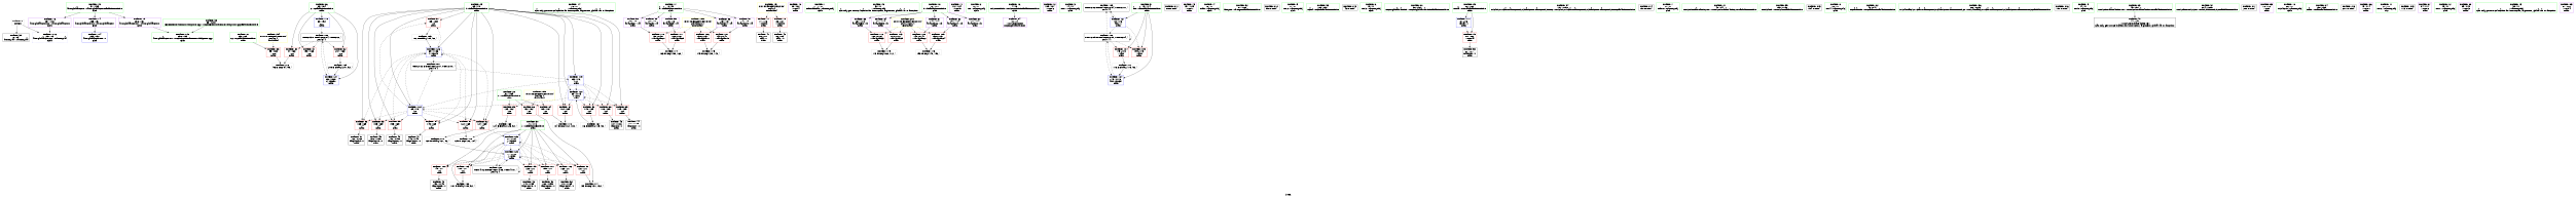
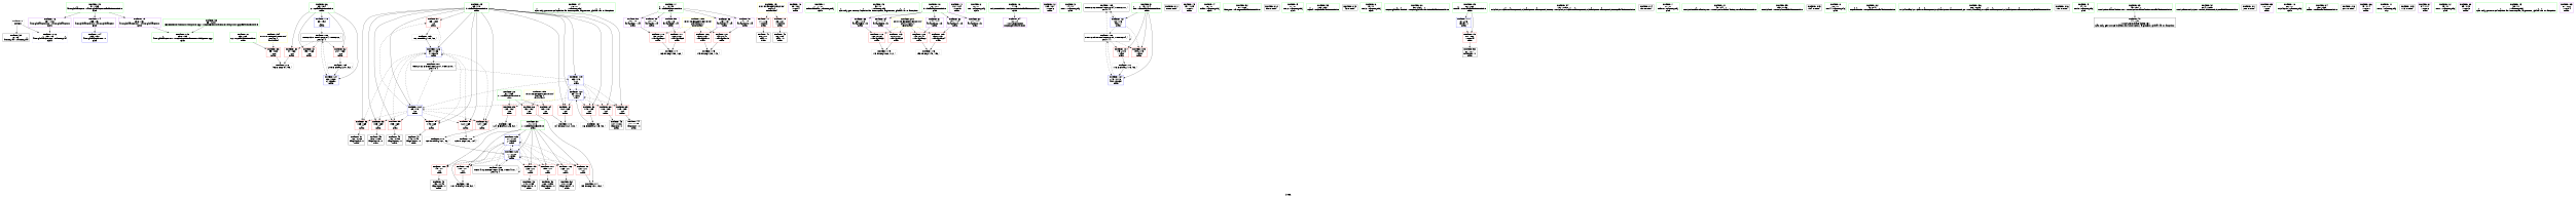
  digraph {
    label=SVFG
    node [color=green shape=record]
    edge [style=solid]
    n1 [color=grey label="{NodeID: 0\nNullPtr}"]
    n2 [color=black label="{NodeID: 39\n2\<--3\ndummyVal\<--dummyVal\n}"]
    n3 [color=blue label="{NodeID: 116\n237\<--3\nllvm.global_ctors_2\<--dummyVal\nGlob }" style=dotted]
    n4 [color=black label="{NodeID: 180\nMR_6V_3 = PHI(MR_6V_4, MR_6V_2, )\npts\{64 \}\n}"]
    n5 [color=red label="{NodeID: 80\n94\<--63\n\<--c\nmain\n}"]
    n6 [color=red label="{NodeID: 81\n193\<--63\n\<--c\nmain\n}"]
    n7 [color=red label="{NodeID: 82\n207\<--63\n\<--c\nmain\n}"]
    n8 [color=blue label="{NodeID: 127\n63\<--208\nc\<--inc50\nmain\n}"]
    n9 [color=grey label="{NodeID: 176\n96 = cmp(94, 95, )\n}"]
    n10 [color=grey label="{NodeID: 169\n208 = Binary(207, 92, )\n}"]
    n11 [color=red label="{NodeID: 97\n185\<--69\n\<--i\nmain\n}"]
    n12 [color=grey label="{NodeID: 165\n186 = Binary(185, 92, )\n}"]
    n13 [color=blue label="{NodeID: 126\n69\<--186\ni\<--inc42\nmain\n}"]
    n14 [color=black label="{NodeID: 181\nMR_12V_2 = PHI(MR_12V_7, MR_12V_1, )\npts\{70 \}\n}"]
    n15 [color=red label="{NodeID: 91\n122\<--69\n\<--i\nmain\n}"]
    n16 [color=red label="{NodeID: 92\n127\<--69\n\<--i\nmain\n}"]
    n17 [color=red label="{NodeID: 93\n135\<--69\n\<--i\nmain\n}"]
    n18 [color=red label="{NodeID: 94\n145\<--69\n\<--i\nmain\n}"]
    n19 [color=red label="{NodeID: 95\n155\<--69\n\<--i\nmain\n}"]
    n20 [color=red label="{NodeID: 96\n165\<--69\n\<--i\nmain\n}"]
    n21 [label="{NodeID: 14\n76\<--1\n\<--dummyObj\nCan only get source location for instruction, argument, global var or function.}"]
    n22 [color=yellow label="{NodeID: 194\n8V_1 = ENCHI(MR_8V_0)\npts\{66 \}\nFun[main]}" style=double]
    n23 [color=red label="{NodeID: 83\n95\<--65\n\<--cc\nmain\n}"]
    n24 [color=red label="{NodeID: 111\n162\<--161\n\<--arrayidx29\nmain\n}"]
    n25 [color=grey label="{NodeID: 174\n163 = cmp(158, 162, )\n}"]
    n26 [label="{NodeID: 28\n67\<--68\nt\<--t_field_insensitive\nmain\n}"]
    n27 [color=red label="{NodeID: 84\n103\<--67\n\<--t\nmain\n}"]
    n28 [color=red label="{NodeID: 85\n123\<--67\n\<--t\nmain\n}"]
    n29 [color=red label="{NodeID: 86\n132\<--67\n\<--t\nmain\n}"]
    n30 [color=grey label="{NodeID: 172\n104 = cmp(102, 103, )\n}"]
    n31 [color=grey label="{NodeID: 168\n124 = Binary(123, 92, )\n}"]
    n32 [color=grey label="{NodeID: 177\n133 = cmp(131, 132, )\n}"]
    n33 [color=grey label="{NodeID: 178\n125 = cmp(122, 124, )\n}"]
    n34 [color=blue label="{NodeID: 125\n71\<--181\nj\<--inc39\nmain\n}"]
    n35 [color=red label="{NodeID: 98\n131\<--71\n\<--j\nmain\n}"]
    n36 [color=red label="{NodeID: 99\n139\<--71\n\<--j\nmain\n}"]
    n37 [color=red label="{NodeID: 100\n149\<--71\n\<--j\nmain\n}"]
    n38 [color=red label="{NodeID: 101\n159\<--71\n\<--j\nmain\n}"]
    n39 [color=red label="{NodeID: 102\n169\<--71\n\<--j\nmain\n}"]
    n40 [color=red label="{NodeID: 103\n180\<--71\n\<--j\nmain\n}"]
    n41 [color=blue label="{NodeID: 123\n71\<--128\nj\<--add\nmain\n}"]
    n42 [color=black label="{NodeID: 182\nMR_14V_2 = PHI(MR_14V_3, MR_14V_1, )\npts\{72 \}\n}"]
    n43 [color=black label="{NodeID: 46\n140\<--139\nidxprom18\<--\nmain\n}"]
    n44 [color=black label="{NodeID: 48\n150\<--149\nidxprom23\<--\nmain\n}"]
    n45 [color=black label="{NodeID: 50\n160\<--159\nidxprom28\<--\nmain\n}"]
    n46 [color=black label="{NodeID: 52\n170\<--169\nidxprom34\<--\nmain\n}"]
    n47 [color=grey label="{NodeID: 166\n181 = Binary(180, 92, )\n}"]
    n48 [color=black label="{NodeID: 42\n86\<--83\ncall1\<--\nmain\n}"]
    n49 [color=purple label="{NodeID: 56\n137\<--8\narrayidx17\<--a\nmain\n}"]
    n50 [color=red label="{NodeID: 106\n138\<--137\n\<--arrayidx17\nmain\n}"]
    n51 [color=grey label="{NodeID: 175\n143 = cmp(138, 142, )\n}"]
    n52 [color=purple label="{NodeID: 70\n98\<--22\n\<--.str.4\nmain\n}"]
    n53 [color=grey label="{NodeID: 167\n116 = Binary(115, 92, )\n}"]
    n54 [color=blue label="{NodeID: 120\n69\<--116\ni\<--inc\nmain\n}"]
    n55 [color=red label="{NodeID: 87\n102\<--69\n\<--i\nmain\n}"]
    n56 [color=red label="{NodeID: 88\n106\<--69\n\<--i\nmain\n}"]
    n57 [color=red label="{NodeID: 89\n109\<--69\n\<--i\nmain\n}"]
    n58 [color=red label="{NodeID: 90\n115\<--69\n\<--i\nmain\n}"]
    n59 [color=blue label="{NodeID: 122\n69\<--76\ni\<--\nmain\n}"]
    n60 [color=black label="{NodeID: 43\n107\<--106\nidxprom\<--\nmain\n}"]
    n61 [color=black label="{NodeID: 44\n110\<--109\nidxprom7\<--\nmain\n}"]
    n62 [label="{NodeID: 1\n7\<--1\n__dso_handle\<--dummyObj\nGlob }"]
    n63 [color=blue label="{NodeID: 119\n69\<--76\ni\<--\nmain\n}"]
    n64 [label="{NodeID: 15\n92\<--1\n\<--dummyObj\nCan only get source location for instruction, argument, global var or function.}"]
    n65 [color=yellow label="{NodeID: 195\n10V_1 = ENCHI(MR_10V_0)\npts\{68 \}\nFun[main]}" style=double]
    n66 [color=red label="{NodeID: 112\n168\<--167\n\<--arrayidx33\nmain\n}"]
    n67 [color=grey label="{NodeID: 179\n173 = cmp(168, 172, )\n}"]
    n68 [label="{NodeID: 29\n69\<--70\ni\<--i_field_insensitive\nmain\n}"]
    n69 [color=grey label="{NodeID: 170\n128 = Binary(127, 92, )\n}"]
    n70 [color=black label="{NodeID: 45\n136\<--135\nidxprom16\<--\nmain\n}"]
    n71 [color=black label="{NodeID: 47\n146\<--145\nidxprom21\<--\nmain\n}"]
    n72 [color=black label="{NodeID: 49\n156\<--155\nidxprom26\<--\nmain\n}"]
    n73 [color=black label="{NodeID: 51\n166\<--165\nidxprom32\<--\nmain\n}"]
    n74 [color=purple label="{NodeID: 57\n141\<--8\narrayidx19\<--a\nmain\n}"]
    n75 [color=red label="{NodeID: 107\n142\<--141\n\<--arrayidx19\nmain\n}"]
    n76 [color=purple label="{NodeID: 71\n112\<--24\n\<--.str.5\nmain\n}"]
    n77 [label="{NodeID: 2\n12\<--1\n.str\<--dummyObj\nGlob }"]
    n78 [label="{NodeID: 16\n4\<--6\n_ZStL8__ioinit\<--_ZStL8__ioinit_field_insensitive\nGlob }"]
    n79 [color=purple label="{NodeID: 54\n42\<--4\n\<--_ZStL8__ioinit\n__cxx_global_var_init\n}"]
    n80 [color=red label="{NodeID: 113\n172\<--171\n\<--arrayidx35\nmain\n}"]
    n81 [label="{NodeID: 30\n71\<--72\nj\<--j_field_insensitive\nmain\n}"]
    n82 [color=purple label="{NodeID: 58\n157\<--8\narrayidx27\<--a\nmain\n}"]
    n83 [color=red label="{NodeID: 110\n158\<--157\n\<--arrayidx27\nmain\n}"]
    n84 [color=purple label="{NodeID: 72\n189\<--27\n\<--.str.6\nmain\n}"]
    n85 [label="{NodeID: 3\n14\<--1\n.str.1\<--dummyObj\nGlob }"]
    n86 [color=black label="{NodeID: 183\nMR_16V_2 = PHI(MR_16V_4, MR_16V_1, )\npts\{74 \}\n}"]
    n87 [color=blue label="{NodeID: 121\n73\<--76\nans\<--\nmain\n}"]
    n88 [color=red label="{NodeID: 105\n199\<--73\n\<--ans\nmain\n}"]
    n89 [color=black label="{NodeID: 186\nMR_16V_5 = PHI(MR_16V_7, MR_16V_4, )\npts\{74 \}\n}"]
    n90 [color=red label="{NodeID: 104\n175\<--73\n\<--ans\nmain\n}"]
    n91 [color=blue label="{NodeID: 124\n73\<--176\nans\<--inc37\nmain\n}"]
    n92 [label="{NodeID: 17\n8\<--9\na\<--a_field_insensitive\nGlob }"]
    n93 [color=purple label="{NodeID: 55\n108\<--8\narrayidx\<--a\nmain\n}"]
    n94 [color=purple label="{NodeID: 59\n161\<--8\narrayidx29\<--a\nmain\n}"]
    n95 [color=blue label="{NodeID: 114\n235\<--32\nllvm.global_ctors_0\<--\nGlob }"]
    n96 [label="{NodeID: 31\n73\<--74\nans\<--ans_field_insensitive\nmain\n}"]
    n97 [color=grey label="{NodeID: 171\n176 = Binary(175, 92, )\n}"]
    n98 [color=black label="{NodeID: 211\n88 = PHI()\n}"]
    n99 [color=purple label="{NodeID: 73\n197\<--29\n\<--.str.7\nmain\n}"]
    n100 [label="{NodeID: 4\n16\<--1\nstdin\<--dummyObj\nGlob }"]
    n101 [label="{NodeID: 18\n10\<--11\nb\<--b_field_insensitive\nGlob }"]
    n102 [color=purple label="{NodeID: 60\n111\<--10\narrayidx8\<--b\nmain\n}"]
    n103 [color=purple label="{NodeID: 61\n147\<--10\narrayidx22\<--b\nmain\n}"]
    n104 [color=purple label="{NodeID: 62\n151\<--10\narrayidx24\<--b\nmain\n}"]
    n105 [color=purple label="{NodeID: 63\n167\<--10\narrayidx33\<--b\nmain\n}"]
    n106 [color=purple label="{NodeID: 64\n171\<--10\narrayidx35\<--b\nmain\n}"]
    n107 [color=red label="{NodeID: 108\n148\<--147\n\<--arrayidx22\nmain\n}"]
    n108 [color=red label="{NodeID: 109\n152\<--151\n\<--arrayidx24\nmain\n}"]
    n109 [color=grey label="{NodeID: 173\n153 = cmp(148, 152, )\n}"]
    n110 [label="{NodeID: 115\n236\<--33\nllvm.global_ctors_1\<--_GLOBAL__sub_I_morriship_0_0.cpp\nGlob }"]
    n111 [label="{NodeID: 32\n81\<--82\nfreopen\<--freopen_field_insensitive\n}"]
    n112 [color=black label="{NodeID: 212\n99 = PHI()\n}"]
    n113 [color=purple label="{NodeID: 74\n235\<--31\nllvm.global_ctors_0\<--llvm.global_ctors\nGlob }"]
    n114 [label="{NodeID: 5\n17\<--1\n.str.2\<--dummyObj\nGlob }"]
    n115 [label="{NodeID: 19\n31\<--35\nllvm.global_ctors\<--llvm.global_ctors_field_insensitive\nGlob }"]
    n116 [color=purple label="{NodeID: 75\n236\<--31\nllvm.global_ctors_1\<--llvm.global_ctors\nGlob }"]
    n117 [color=purple label="{NodeID: 76\n237\<--31\nllvm.global_ctors_2\<--llvm.global_ctors\nGlob }"]
    n118 [color=yellow label="{NodeID: 199\n18V_1 = ENCHI(MR_18V_0)\npts\{90000 \}\nFun[main]}" style=double]
    n119 [label="{NodeID: 33\n89\<--90\nscanf\<--scanf_field_insensitive\n}"]
    n120 [color=black label="{NodeID: 213\n43 = PHI()\n}"]
    n121 [label="{NodeID: 6\n19\<--1\n.str.3\<--dummyObj\nGlob }"]
    n122 [label="{NodeID: 20\n36\<--37\n__cxx_global_var_init\<--__cxx_global_var_init_field_insensitive\n}"]
    n123 [color=yellow label="{NodeID: 200\n20V_1 = ENCHI(MR_20V_0)\npts\{110000 \}\nFun[main]}" style=double]
    n124 [color=blue label="{NodeID: 117\n61\<--76\nretval\<--\nmain\n}"]
    n125 [color=red label="{NodeID: 79\n211\<--61\n\<--retval\nmain\n}"]
    n126 [color=black label="{NodeID: 53\n60\<--211\nmain_ret\<--\nmain\n}"]
    n127 [label="{NodeID: 34\n191\<--192\n_ZStlsISt11char_traitsIcEERSt13basic_ostreamIcT_ES5_PKc\<--_ZStlsISt11char_traitsIcEERSt13basic_ostreamIcT_ES5_PKc_field_insensitive\n}"]
    n128 [color=black label="{NodeID: 214\n190 = PHI()\n}"]
    n129 [label="{NodeID: 7\n21\<--1\nstdout\<--dummyObj\nGlob }"]
    n130 [label="{NodeID: 21\n40\<--41\n_ZNSt8ios_base4InitC1Ev\<--_ZNSt8ios_base4InitC1Ev_field_insensitive\n}"]
    n131 [color=blue label="{NodeID: 118\n63\<--92\nc\<--\nmain\n}"]
    n132 [label="{NodeID: 35\n195\<--196\n_ZNSolsEi\<--_ZNSolsEi_field_insensitive\n}"]
    n133 [color=black label="{NodeID: 215\n194 = PHI()\n}"]
    n134 [color=red label="{NodeID: 77\n77\<--16\n\<--stdin\nmain\n}"]
    n135 [color=black label="{NodeID: 41\n80\<--77\ncall\<--\nmain\n}"]
    n136 [label="{NodeID: 8\n22\<--1\n.str.4\<--dummyObj\nGlob }"]
    n137 [label="{NodeID: 22\n46\<--47\n__cxa_atexit\<--__cxa_atexit_field_insensitive\n}"]
    n138 [label="{NodeID: 36\n202\<--203\n_ZSt4endlIcSt11char_traitsIcEERSt13basic_ostreamIT_T0_ES6_\<--_ZSt4endlIcSt11char_traitsIcEERSt13basic_ostreamIT_T0_ES6__field_insensitive\n}"]
    n139 [color=black label="{NodeID: 216\n198 = PHI()\n}"]
    n140 [color=red label="{NodeID: 78\n83\<--21\n\<--stdout\nmain\n}"]
    n141 [label="{NodeID: 9\n24\<--1\n.str.5\<--dummyObj\nGlob }"]
    n142 [label="{NodeID: 23\n45\<--51\n_ZNSt8ios_base4InitD1Ev\<--_ZNSt8ios_base4InitD1Ev_field_insensitive\n}"]
    n143 [color=black label="{NodeID: 40\n44\<--45\n\<--_ZNSt8ios_base4InitD1Ev\nCan only get source location for instruction, argument, global var or function.}"]
    n144 [label="{NodeID: 37\n204\<--205\n_ZNSolsEPFRSoS_E\<--_ZNSolsEPFRSoS_E_field_insensitive\n}"]
    n145 [color=black label="{NodeID: 217\n200 = PHI()\n}"]
    n146 [color=purple label="{NodeID: 65\n78\<--12\n\<--.str\nmain\n}"]
    n147 [label="{NodeID: 10\n26\<--1\n_ZSt4cout\<--dummyObj\nGlob }"]
    n148 [label="{NodeID: 24\n58\<--59\nmain\<--main_field_insensitive\n}"]
    n149 [label="{NodeID: 38\n33\<--231\n_GLOBAL__sub_I_morriship_0_0.cpp\<--_GLOBAL__sub_I_morriship_0_0.cpp_field_insensitive\n}"]
    n150 [color=black label="{NodeID: 218\n201 = PHI()\n}"]
    n151 [color=purple label="{NodeID: 66\n79\<--14\n\<--.str.1\nmain\n}"]
    n152 [label="{NodeID: 11\n27\<--1\n.str.6\<--dummyObj\nZSt }"]
    n153 [color=yellow label="{NodeID: 191\n2V_1 = ENCHI(MR_2V_0)\npts\{1 \}\nFun[main]}" style=double]
    n154 [label="{NodeID: 25\n61\<--62\nretval\<--retval_field_insensitive\nmain\n}"]
    n155 [color=black label="{NodeID: 219\n113 = PHI()\n}"]
    n156 [color=purple label="{NodeID: 67\n84\<--17\n\<--.str.2\nmain\n}"]
    n157 [label="{NodeID: 12\n29\<--1\n.str.7\<--dummyObj\nGlob }"]
    n158 [label="{NodeID: 26\n63\<--64\nc\<--c_field_insensitive\nmain\n}"]
    n159 [color=purple label="{NodeID: 68\n85\<--19\n\<--.str.3\nmain\n}"]
    n160 [label="{NodeID: 13\n32\<--1\n\<--dummyObj\nCan only get source location for instruction, argument, global var or function.}"]
    n161 [label="{NodeID: 27\n65\<--66\ncc\<--cc_field_insensitive\nmain\n}"]
    n162 [color=purple label="{NodeID: 69\n87\<--22\n\<--.str.4\nmain\n}"]
    n1 -> n2
    n1 -> n3
    n4 -> n5 [style=dashed]
    n4 -> n6 [style=dashed]
    n4 -> n7 [style=dashed]
    n4 -> n8 [style=dashed]
    n5 -> n9
    n7 -> n10
    n8 -> n4 [style=dashed]
    n10 -> n8
    n11 -> n12
    n12 -> n13
    n13 -> n11 [style=dashed]
    n13 -> n13 [style=dashed]
    n13 -> n14 [style=dashed]
    n13 -> n15 [style=dashed]
    n13 -> n16 [style=dashed]
    n13 -> n17 [style=dashed]
    n13 -> n18 [style=dashed]
    n13 -> n19 [style=dashed]
    n13 -> n20 [style=dashed]
    n14 -> n63 [style=dashed]
    n15 -> n33
    n16 -> n69
    n17 -> n70
    n18 -> n71
    n19 -> n72
    n20 -> n73
    n22 -> n23 [style=dashed]
    n23 -> n9
    n24 -> n25
    n26 -> n27
    n26 -> n28
    n26 -> n29
    n27 -> n30
    n28 -> n31
    n29 -> n32
    n31 -> n33
    n34 -> n34 [style=dashed]
    n34 -> n35 [style=dashed]
    n34 -> n36 [style=dashed]
    n34 -> n37 [style=dashed]
    n34 -> n38 [style=dashed]
    n34 -> n39 [style=dashed]
    n34 -> n40 [style=dashed]
    n34 -> n41 [style=dashed]
    n34 -> n42 [style=dashed]
    n35 -> n32
    n36 -> n43
    n37 -> n44
    n38 -> n45
    n39 -> n46
    n40 -> n47
-   n16 -> n34 [style=dashed]
+   n41 -> n34 [style=dashed]
    n41 -> n35 [style=dashed]
    n41 -> n36 [style=dashed]
    n41 -> n37 [style=dashed]
    n41 -> n38 [style=dashed]
    n41 -> n39 [style=dashed]
    n41 -> n40 [style=dashed]
    n41 -> n41 [style=dashed]
    n41 -> n42 [style=dashed]
    n42 -> n41 [style=dashed]
    n42 -> n42 [style=dashed]
    n47 -> n34
    n49 -> n50
    n50 -> n51
    n53 -> n54
    n54 -> n54 [style=dashed]
    n54 -> n55 [style=dashed]
    n54 -> n56 [style=dashed]
    n54 -> n57 [style=dashed]
    n54 -> n58 [style=dashed]
    n54 -> n59 [style=dashed]
    n55 -> n30
    n56 -> n60
    n57 -> n61
    n58 -> n53
    n59 -> n11 [style=dashed]
    n59 -> n13 [style=dashed]
    n59 -> n14 [style=dashed]
    n59 -> n15 [style=dashed]
    n59 -> n16 [style=dashed]
    n59 -> n17 [style=dashed]
    n59 -> n18 [style=dashed]
    n59 -> n19 [style=dashed]
    n59 -> n20 [style=dashed]
    n63 -> n54 [style=dashed]
    n63 -> n55 [style=dashed]
    n63 -> n56 [style=dashed]
    n63 -> n57 [style=dashed]
    n63 -> n58 [style=dashed]
    n63 -> n59 [style=dashed]
    n65 -> n27 [style=dashed]
    n65 -> n28 [style=dashed]
    n65 -> n29 [style=dashed]
    n66 -> n67
    n68 -> n11
    n68 -> n13
    n68 -> n15
    n68 -> n16
    n68 -> n17
    n68 -> n18
    n68 -> n19
    n68 -> n20
    n68 -> n54
    n68 -> n55
    n68 -> n56
    n68 -> n57
    n68 -> n58
    n68 -> n59
    n68 -> n63
    n69 -> n41
    n74 -> n75
    n75 -> n51
    n78 -> n79
    n80 -> n67
    n81 -> n34
    n81 -> n35
    n81 -> n36
    n81 -> n37
    n81 -> n38
    n81 -> n39
    n81 -> n40
    n81 -> n41
    n82 -> n83
    n83 -> n25
    n86 -> n87 [style=dashed]
    n87 -> n86 [style=dashed]
    n87 -> n88 [style=dashed]
    n87 -> n89 [style=dashed]
    n89 -> n86 [style=dashed]
    n89 -> n88 [style=dashed]
    n89 -> n89 [style=dashed]
    n89 -> n90 [style=dashed]
    n89 -> n91 [style=dashed]
    n90 -> n97
    n91 -> n89 [style=dashed]
    n92 -> n49
    n92 -> n74
    n92 -> n82
    n92 -> n93
    n92 -> n94
    n94 -> n24
    n96 -> n87
    n96 -> n88
    n96 -> n90
    n96 -> n91
    n97 -> n91
    n101 -> n102
    n101 -> n103
    n101 -> n104
    n101 -> n105
    n101 -> n106
    n103 -> n107
    n104 -> n108
    n105 -> n66
    n106 -> n80
    n107 -> n109
    n108 -> n109
    n113 -> n95
    n115 -> n113
    n115 -> n116
    n115 -> n117
    n116 -> n110
    n117 -> n3
    n118 -> n24 [style=dashed]
    n118 -> n50 [style=dashed]
    n118 -> n75 [style=dashed]
    n118 -> n83 [style=dashed]
    n123 -> n66 [style=dashed]
    n123 -> n80 [style=dashed]
    n123 -> n107 [style=dashed]
    n123 -> n108 [style=dashed]
    n124 -> n125 [style=dashed]
    n125 -> n126
    n131 -> n4 [style=dashed]
    n134 -> n135
    n140 -> n48
    n142 -> n143
    n149 -> n110
    n153 -> n134 [style=dashed]
    n153 -> n140 [style=dashed]
    n154 -> n124
    n154 -> n125
    n158 -> n5
    n158 -> n6
    n158 -> n7
    n158 -> n8
    n158 -> n131
    n161 -> n23
  }
